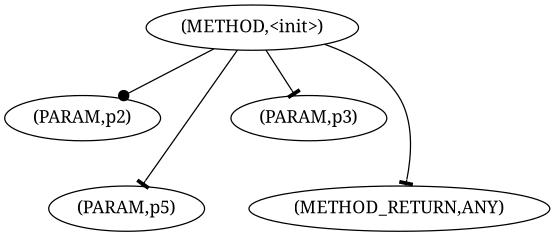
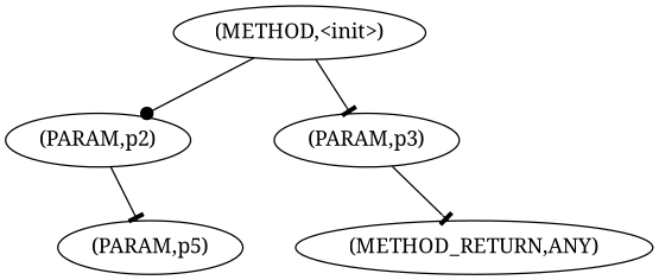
  digraph {
    fontname="Noto Serif"
    node [fontname="Noto Serif"]
    edge [arrowhead=tee fontname="Noto Serif"]
    n1 [label=<(METHOD,&lt;init&gt;)>]
    n2 [label=<(PARAM,p2)>]
    n3 [label=<(PARAM,p3)>]
    n4 [label=<(PARAM,p5)>]
    n5 [label=<(METHOD_RETURN,ANY)>]
    n1 -> n2 [arrowhead=dot]
    n1 -> n3
-   n1 -> n4
-   n1 -> n5
+   n2 -> n4
+   n3 -> n5
  }
